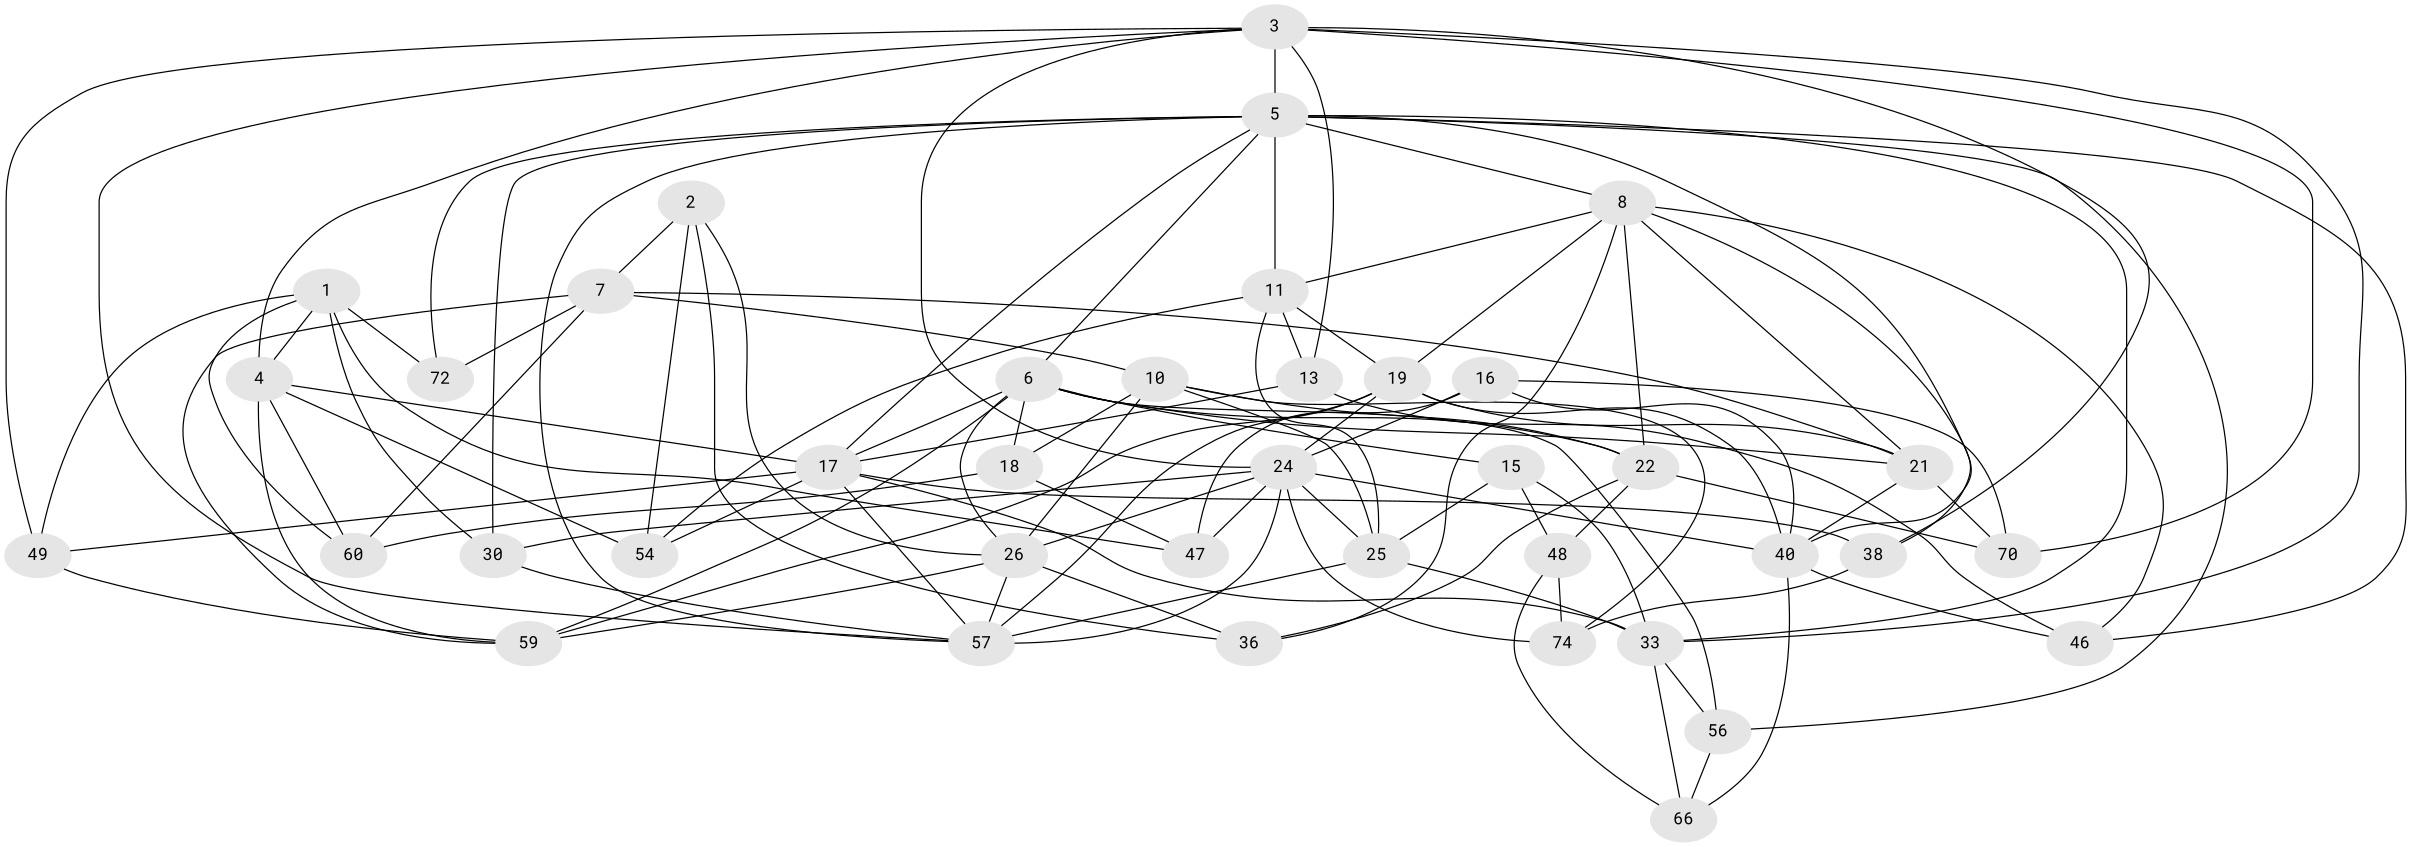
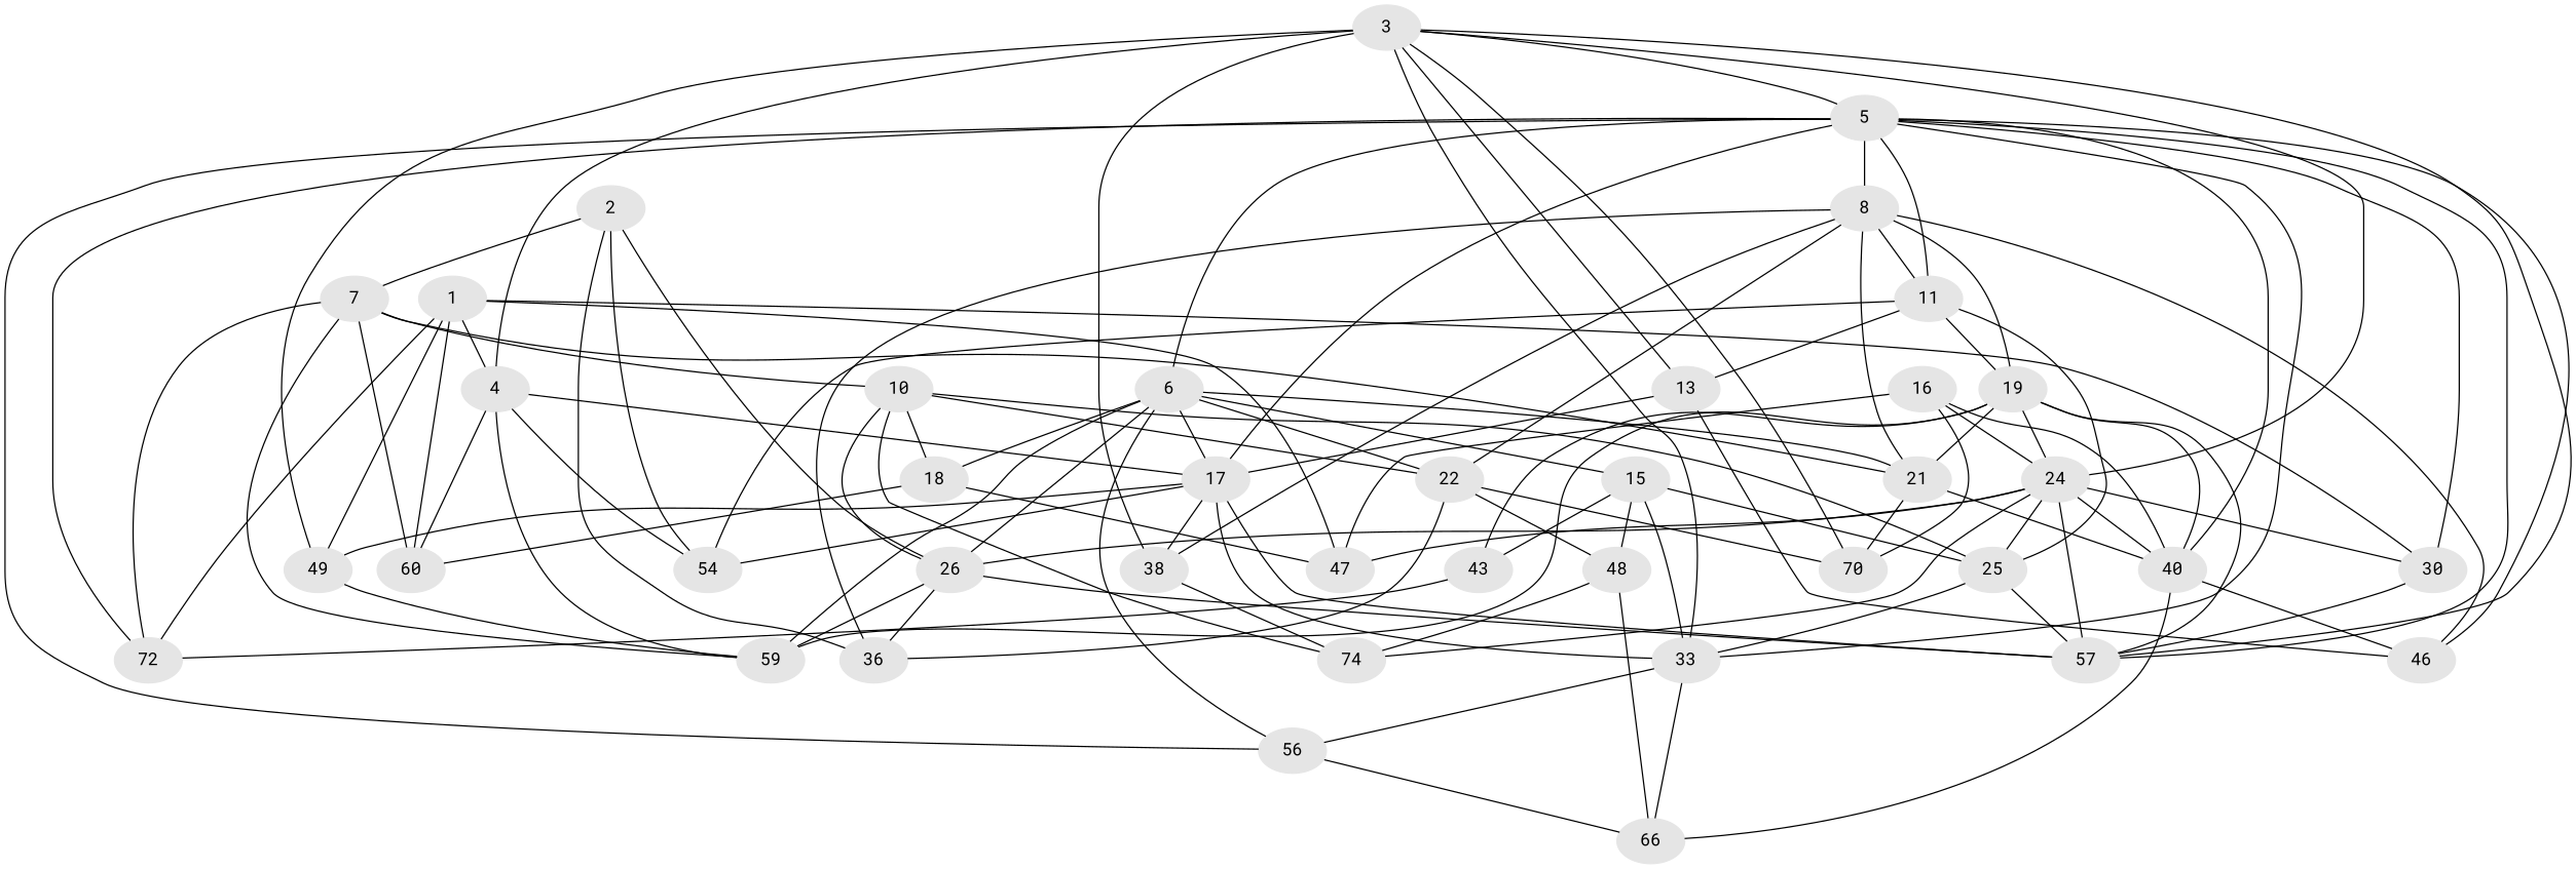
  graph {
    fontname="Roboto Mono"
    node [color=gray90 fontname="Roboto Mono" style=filled]
    edge [fontname="Roboto Mono"]
    1 [super="+53"]
    4 [super="+32"]
    30
    47
    49
    60
    72
    54
    17 [super="+45+27"]
    59 [super="+65"]
    57 [super="+68+71"]
    7 [super="+9"]
    21 [super="+58"]
    10 [super="+37"]
    2
    26 [super="+44"]
    36
    3 [super="+20+23"]
    5 [super="+12+14"]
    13
    24 [super="+52+41"]
    33 [super="+62+75"]
    38 [super="+39"]
    70
    46
    6 [super="+35+28+42"]
    8 [super="+55+73+51"]
    11 [super="+29"]
    40 [super="+50"]
    56
    25 [super="+67"]
    74
    66
    15 [super="+63"]
    18
    22 [super="+69"]
    19 [super="+31"]
+   43
    48
    16
    1 -- 4
    1 -- 30
    1 -- 47
    1 -- 49
    1 -- 60
    1 -- 72
    4 -- 60
    4 -- 54
    4 -- 17
    4 -- 59
    30 -- 57
    49 -- 59
    17 -- 49
    17 -- 54
    17 -- 57
    17 -- 33
    17 -- 38 [weight=2]
    7 -- 60
    7 -- 72
    7 -- 59
    7 -- 21
    7 -- 10
    21 -- 70
    21 -- 40
    10 -- 26
    10 -- 25
    10 -- 74
    10 -- 18
    10 -- 22
    2 -- 54
    2 -- 7
    2 -- 26
    2 -- 36
    26 -- 59
    26 -- 57
    26 -- 36
    3 -- 4
    3 -- 49
    3 -- 57
    3 -- 5
    3 -- 13
    3 -- 24
    3 -- 33
    3 -- 38
    3 -- 70
    5 -- 30
    5 -- 72
    5 -- 17
    5 -- 57
    5 -- 33
    5 -- 46
    5 -- 6
    5 -- 8 [weight=2]
    5 -- 11
    5 -- 40
    5 -- 56
    13 -- 17
    13 -- 46
    24 -- 30
    24 -- 47
    24 -- 57
    24 -- 26
    24 -- 40
    24 -- 25
    24 -- 74
    33 -- 56
    33 -- 66
    38 -- 74
    6 -- 17
    6 -- 59
    6 -- 21
    6 -- 26 [weight=2]
    6 -- 56
    6 -- 15
    6 -- 18
    6 -- 22
    8 -- 21
    8 -- 36
    8 -- 38 [weight=2]
    8 -- 46
    8 -- 11
    8 -- 22
    8 -- 19
    11 -- 54
    11 -- 13
    11 -- 25
    11 -- 19
    40 -- 46
    40 -- 66
    56 -- 66
    25 -- 57
    25 -- 33
    15 -- 33 [weight=2]
    15 -- 25
+   15 -- 43
    15 -- 48
    18 -- 47
    18 -- 60
    22 -- 36
    22 -- 70
    22 -- 48
    19 -- 59
    19 -- 57
    19 -- 21
    19 -- 24
    19 -- 40
+   19 -- 43
+   43 -- 72
    48 -- 74
    48 -- 66
    16 -- 47
    16 -- 24
    16 -- 70
    16 -- 40
  }
